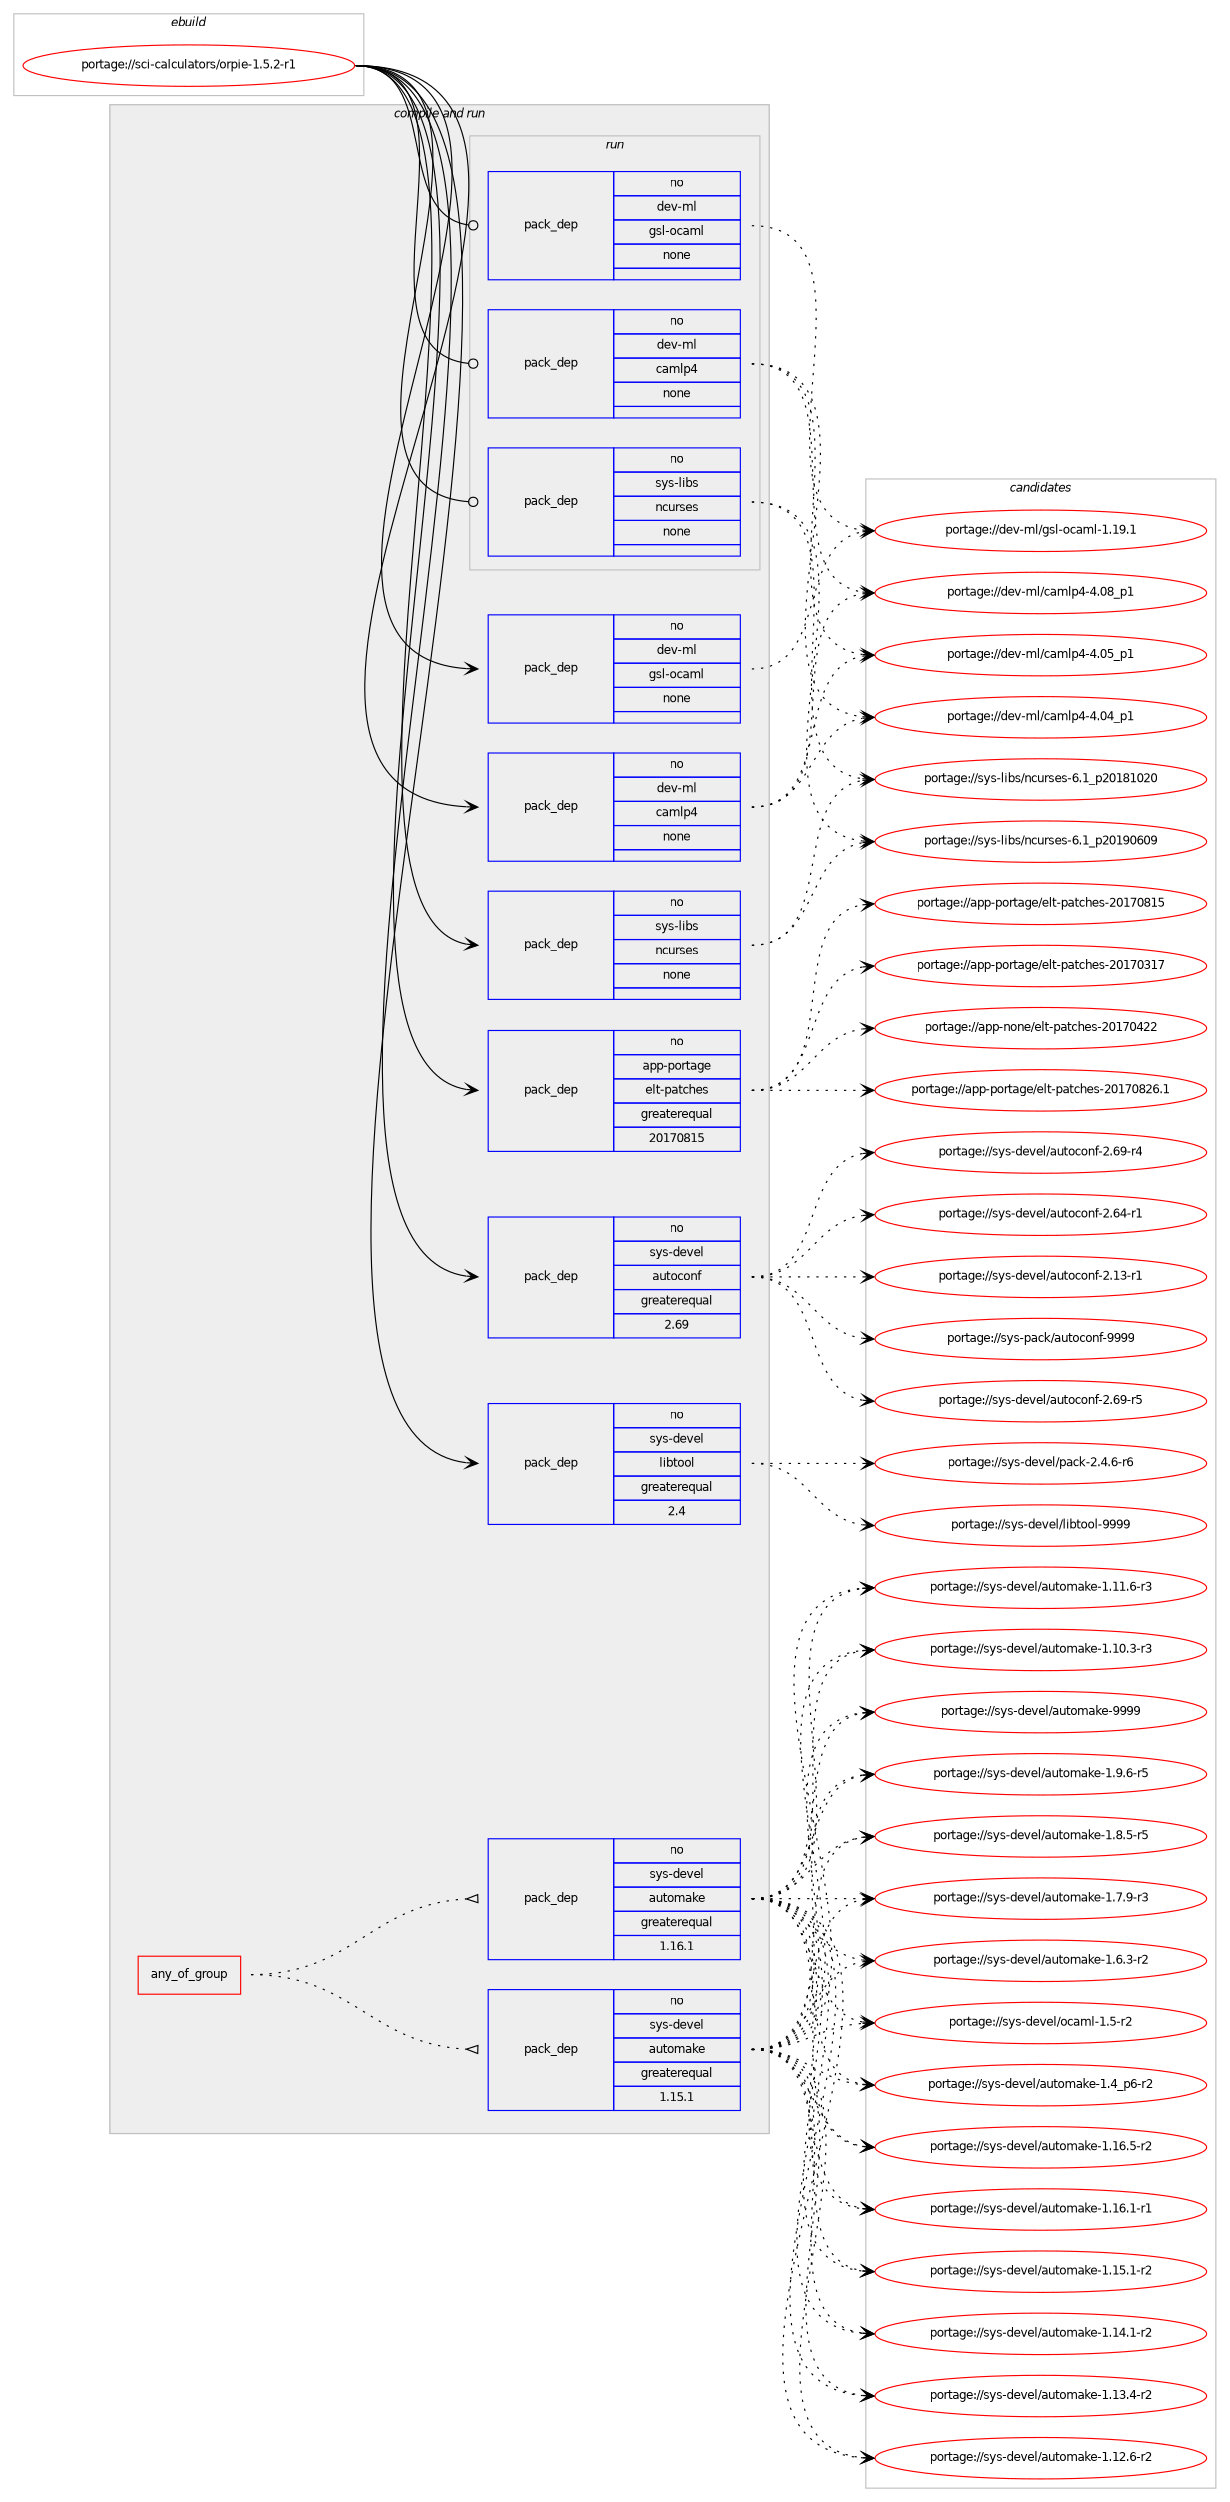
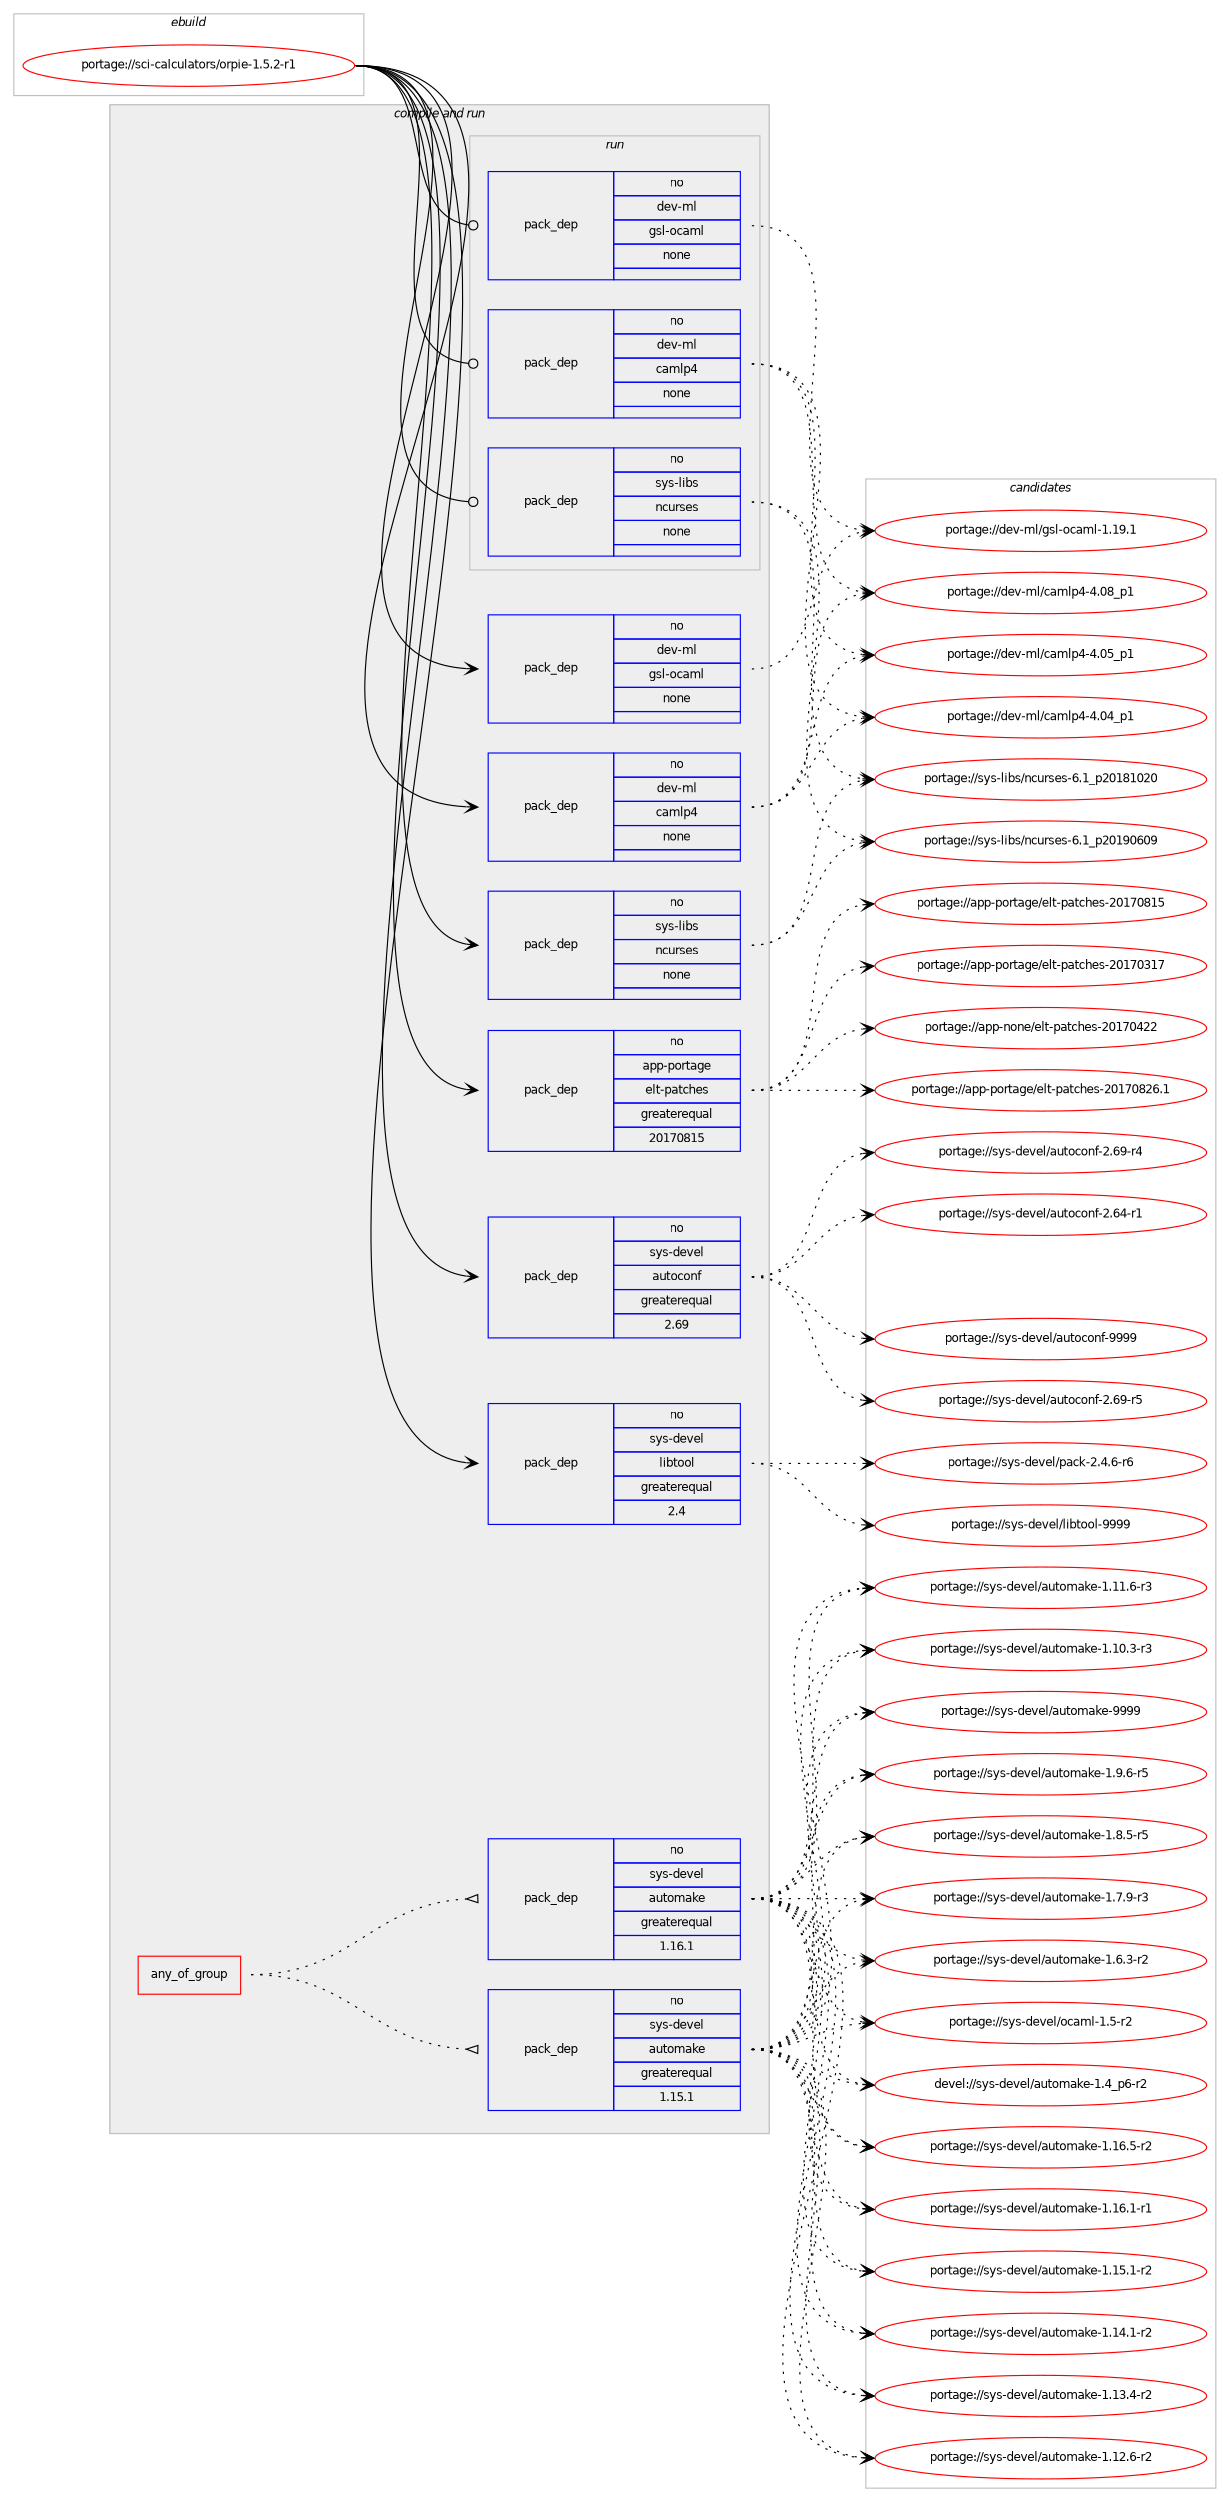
  digraph {
    compound=true
    concentrate=true
    fontname=Helvetica
    fontsize=10
    newrank=true
    rankdir=LR
    ranksep=1.5
    node [color=red fontname=Helvetica fontsize=10]
    edge [arrowhead=vee headport=w style=dotted tailport=e weight=100]
    n1 [label="portage://sci-calculators/orpie-1.5.2-r1" width=4]
    n2 [color=blue label=<<TABLE BORDER="0" CELLBORDER="1" CELLSPACING="0" CELLPADDING="4" WIDTH="220"><TR><TD ROWSPAN="6" CELLPADDING="30">pack_dep</TD></TR><TR><TD WIDTH="110">no</TD></TR><TR><TD>sys-devel</TD></TR><TR><TD>automake</TD></TR><TR><TD>greaterequal</TD></TR><TR><TD>1.16.1</TD></TR></TABLE>> shape=none]
    n3 [color=blue label=<<TABLE BORDER="0" CELLBORDER="1" CELLSPACING="0" CELLPADDING="4" WIDTH="220"><TR><TD ROWSPAN="6" CELLPADDING="30">pack_dep</TD></TR><TR><TD WIDTH="110">no</TD></TR><TR><TD>sys-devel</TD></TR><TR><TD>automake</TD></TR><TR><TD>greaterequal</TD></TR><TR><TD>1.15.1</TD></TR></TABLE>> shape=none]
    n4 [label=<<TABLE BORDER="0" CELLBORDER="1" CELLSPACING="0" CELLPADDING="4"><TR><TD CELLPADDING="10">any_of_group</TD></TR></TABLE>> shape=none]
    n5 [color=blue label=<<TABLE BORDER="0" CELLBORDER="1" CELLSPACING="0" CELLPADDING="4" WIDTH="220"><TR><TD ROWSPAN="6" CELLPADDING="30">pack_dep</TD></TR><TR><TD WIDTH="110">no</TD></TR><TR><TD>app-portage</TD></TR><TR><TD>elt-patches</TD></TR><TR><TD>greaterequal</TD></TR><TR><TD>20170815</TD></TR></TABLE>> shape=none]
    n6 [color=blue label=<<TABLE BORDER="0" CELLBORDER="1" CELLSPACING="0" CELLPADDING="4" WIDTH="220"><TR><TD ROWSPAN="6" CELLPADDING="30">pack_dep</TD></TR><TR><TD WIDTH="110">no</TD></TR><TR><TD>dev-ml</TD></TR><TR><TD>camlp4</TD></TR><TR><TD>none</TD></TR><TR><TD></TD></TR></TABLE>> shape=none]
    n7 [color=blue label=<<TABLE BORDER="0" CELLBORDER="1" CELLSPACING="0" CELLPADDING="4" WIDTH="220"><TR><TD ROWSPAN="6" CELLPADDING="30">pack_dep</TD></TR><TR><TD WIDTH="110">no</TD></TR><TR><TD>dev-ml</TD></TR><TR><TD>gsl-ocaml</TD></TR><TR><TD>none</TD></TR><TR><TD></TD></TR></TABLE>> shape=none]
    n8 [color=blue label=<<TABLE BORDER="0" CELLBORDER="1" CELLSPACING="0" CELLPADDING="4" WIDTH="220"><TR><TD ROWSPAN="6" CELLPADDING="30">pack_dep</TD></TR><TR><TD WIDTH="110">no</TD></TR><TR><TD>sys-devel</TD></TR><TR><TD>autoconf</TD></TR><TR><TD>greaterequal</TD></TR><TR><TD>2.69</TD></TR></TABLE>> shape=none]
    n9 [color=blue label=<<TABLE BORDER="0" CELLBORDER="1" CELLSPACING="0" CELLPADDING="4" WIDTH="220"><TR><TD ROWSPAN="6" CELLPADDING="30">pack_dep</TD></TR><TR><TD WIDTH="110">no</TD></TR><TR><TD>sys-devel</TD></TR><TR><TD>libtool</TD></TR><TR><TD>greaterequal</TD></TR><TR><TD>2.4</TD></TR></TABLE>> shape=none]
    n10 [color=blue label=<<TABLE BORDER="0" CELLBORDER="1" CELLSPACING="0" CELLPADDING="4" WIDTH="220"><TR><TD ROWSPAN="6" CELLPADDING="30">pack_dep</TD></TR><TR><TD WIDTH="110">no</TD></TR><TR><TD>sys-libs</TD></TR><TR><TD>ncurses</TD></TR><TR><TD>none</TD></TR><TR><TD></TD></TR></TABLE>> shape=none]
    n11 [color=blue label=<<TABLE BORDER="0" CELLBORDER="1" CELLSPACING="0" CELLPADDING="4" WIDTH="220"><TR><TD ROWSPAN="6" CELLPADDING="30">pack_dep</TD></TR><TR><TD WIDTH="110">no</TD></TR><TR><TD>dev-ml</TD></TR><TR><TD>camlp4</TD></TR><TR><TD>none</TD></TR><TR><TD></TD></TR></TABLE>> shape=none]
    n12 [color=blue label=<<TABLE BORDER="0" CELLBORDER="1" CELLSPACING="0" CELLPADDING="4" WIDTH="220"><TR><TD ROWSPAN="6" CELLPADDING="30">pack_dep</TD></TR><TR><TD WIDTH="110">no</TD></TR><TR><TD>dev-ml</TD></TR><TR><TD>gsl-ocaml</TD></TR><TR><TD>none</TD></TR><TR><TD></TD></TR></TABLE>> shape=none]
    n13 [color=blue label=<<TABLE BORDER="0" CELLBORDER="1" CELLSPACING="0" CELLPADDING="4" WIDTH="220"><TR><TD ROWSPAN="6" CELLPADDING="30">pack_dep</TD></TR><TR><TD WIDTH="110">no</TD></TR><TR><TD>sys-libs</TD></TR><TR><TD>ncurses</TD></TR><TR><TD>none</TD></TR><TR><TD></TD></TR></TABLE>> shape=none]
    n14 [label="portage://sys-devel/automake-9999" width=4]
    n15 [label="portage://sys-devel/automake-1.9.6-r5" width=4]
    n16 [label="portage://sys-devel/automake-1.8.5-r5" width=4]
    n17 [label="portage://sys-devel/automake-1.7.9-r3" width=4]
    n18 [label="portage://sys-devel/automake-1.6.3-r2" width=4]
    n19 [label="portage://sys-devel/ocaml-1.5-r2" width=4]
-   n20 [label="portage://sys-devel/automake-1.4_p6-r2" width=4]
+   n20 [label="devel://sys-devel/automake-1.4_p6-r2" width=4]
    n21 [label="portage://sys-devel/automake-1.16.5-r2" width=4]
    n22 [label="portage://sys-devel/automake-1.16.1-r1" width=4]
    n23 [label="portage://sys-devel/automake-1.15.1-r2" width=4]
    n24 [label="portage://sys-devel/automake-1.14.1-r2" width=4]
    n25 [label="portage://sys-devel/automake-1.13.4-r2" width=4]
    n26 [label="portage://sys-devel/automake-1.12.6-r2" width=4]
    n27 [label="portage://sys-devel/automake-1.11.6-r3" width=4]
    n28 [label="portage://sys-devel/automake-1.10.3-r3" width=4]
    n29 [label="portage://app-portage/elt-patches-20170826.1" width=4]
    n30 [label="portage://app-portage/elt-patches-20170815" width=4]
    n31 [label="portage://app-none/elt-patches-20170422" width=4]
    n32 [label="portage://app-portage/elt-patches-20170317" width=4]
    n33 [label="portage://dev-ml/camlp4-4.08_p1" width=4]
    n34 [label="portage://dev-ml/camlp4-4.05_p1" width=4]
    n35 [label="portage://dev-ml/camlp4-4.04_p1" width=4]
    n36 [label="portage://dev-ml/gsl-ocaml-1.19.1" width=4]
    n37 [label="portage://sys-devel/libtool-9999" width=4]
    n38 [label="portage://sys-devel/pack-2.4.6-r6" width=4]
-   n39 [label="portage://sys-pack/autoconf-9999" width=4]
+   n39 [label="portage://sys-devel/autoconf-9999" width=4]
    n40 [label="portage://sys-devel/autoconf-2.69-r5" width=4]
    n41 [label="portage://sys-devel/autoconf-2.69-r4" width=4]
    n42 [label="portage://sys-devel/autoconf-2.64-r1" width=4]
-   n43 [label="portage://sys-devel/autoconf-2.13-r1" width=4]
    n44 [label="portage://sys-libs/ncurses-6.1_p20190609" width=4]
    n45 [label="portage://sys-libs/ncurses-6.1_p20181020" width=4]
    subgraph cluster_1 {
      color=gray
      label=<<i>ebuild</i>>
      rank=same
      n1
    }
    subgraph cluster_2 {
      color=gray
      label=<<i>dependencies</i>>
      subgraph cluster_3 {
        color=gray
        fillcolor="#eeeeee"
        label=<<i>compile</i>>
        style=filled
        subgraph sub_4 {
          color=gray
          fillcolor="#eeeeee"
          label=<<i>compile</i>>
          style=filled
          n4
          subgraph sub_5 {
            color=gray
            fillcolor="#eeeeee"
            label=<<i>compile</i>>
            style=filled
            n2
          }
          subgraph sub_6 {
            color=gray
            fillcolor="#eeeeee"
            label=<<i>compile</i>>
            style=filled
            n3
          }
        }
        subgraph sub_7 {
          color=gray
          fillcolor="#eeeeee"
          label=<<i>compile</i>>
          style=filled
          n5
        }
        subgraph sub_8 {
          color=gray
          fillcolor="#eeeeee"
          label=<<i>compile</i>>
          style=filled
          n6
        }
        subgraph sub_9 {
          color=gray
          fillcolor="#eeeeee"
          label=<<i>compile</i>>
          style=filled
          n7
        }
        subgraph sub_10 {
          color=gray
          fillcolor="#eeeeee"
          label=<<i>compile</i>>
          style=filled
          n8
        }
        subgraph sub_11 {
          color=gray
          fillcolor="#eeeeee"
          label=<<i>compile</i>>
          style=filled
          n9
        }
        subgraph sub_12 {
          color=gray
          fillcolor="#eeeeee"
          label=<<i>compile</i>>
          style=filled
          n10
        }
      }
      subgraph cluster_13 {
        color=gray
        fillcolor="#eeeeee"
        label=<<i>compile and run</i>>
        style=filled
      }
      subgraph cluster_14 {
        color=gray
        fillcolor="#eeeeee"
        label=<<i>run</i>>
        style=filled
        subgraph sub_15 {
          color=gray
          fillcolor="#eeeeee"
          label=<<i>run</i>>
          style=filled
          n11
        }
        subgraph sub_16 {
          color=gray
          fillcolor="#eeeeee"
          label=<<i>run</i>>
          style=filled
          n12
        }
        subgraph sub_17 {
          color=gray
          fillcolor="#eeeeee"
          label=<<i>run</i>>
          style=filled
          n13
        }
      }
    }
    subgraph cluster_18 {
      color=gray
      label=<<i>candidates</i>>
      rank=same
      subgraph sub_19 {
        color=black
        label=<<i>candidates</i>>
        nodesep=1
        rank=same
        n14
        n15
        n16
        n17
        n18
        n19
        n20
        n21
        n22
        n23
        n24
        n25
        n26
        n27
        n28
      }
      subgraph sub_20 {
        color=black
        label=<<i>candidates</i>>
        nodesep=1
        rank=same
        n14
        n15
        n16
        n17
        n18
        n19
        n20
        n21
        n22
        n23
        n24
        n25
        n26
        n27
        n28
      }
      subgraph sub_21 {
        color=black
        label=<<i>candidates</i>>
        nodesep=1
        rank=same
        n29
        n30
        n31
        n32
      }
      subgraph sub_22 {
        color=black
        label=<<i>candidates</i>>
        nodesep=1
        rank=same
        n33
        n34
        n35
      }
      subgraph sub_23 {
        color=black
        label=<<i>candidates</i>>
        nodesep=1
        rank=same
        n36
      }
      subgraph sub_24 {
        color=black
        label=<<i>candidates</i>>
        nodesep=1
        rank=same
        n37
        n38
      }
      subgraph sub_25 {
        color=black
        label=<<i>candidates</i>>
        nodesep=1
        rank=same
        n39
        n40
        n41
        n42
-       n43
      }
      subgraph sub_26 {
        color=black
        label=<<i>candidates</i>>
        nodesep=1
        rank=same
        n44
        n45
      }
      subgraph sub_27 {
        color=black
        label=<<i>candidates</i>>
        nodesep=1
        rank=same
        n33
        n34
        n35
      }
      subgraph sub_28 {
        color=black
        label=<<i>candidates</i>>
        nodesep=1
        rank=same
        n36
      }
      subgraph sub_29 {
        color=black
        label=<<i>candidates</i>>
        nodesep=1
        rank=same
        n44
        n45
      }
    }
    n1 -> n5 [style=solid weight=20]
    n1 -> n6 [style=solid weight=20]
    n1 -> n7 [style=solid weight=20]
    n1 -> n8 [style=solid weight=20]
    n1 -> n9 [style=solid weight=20]
    n1 -> n10 [style=solid weight=20]
    n1 -> n11 [arrowhead=odot style=solid weight=20]
    n1 -> n12 [arrowhead=odot style=solid weight=20]
    n1 -> n13 [arrowhead=odot style=solid weight=20]
    n2 -> n14
    n2 -> n15
    n2 -> n16
    n2 -> n17
    n2 -> n18
    n2 -> n19
    n2 -> n20
    n2 -> n21
    n2 -> n22
    n2 -> n23
    n2 -> n24
    n2 -> n25
    n2 -> n26
    n2 -> n27
    n2 -> n28
    n3 -> n14
    n3 -> n15
    n3 -> n16
    n3 -> n17
    n3 -> n18
    n3 -> n19
    n3 -> n20
    n3 -> n21
    n3 -> n22
    n3 -> n23
    n3 -> n24
    n3 -> n25
    n3 -> n26
    n3 -> n27
    n3 -> n28
    n4 -> n2 [arrowhead=oinv weight=20]
    n4 -> n3 [arrowhead=oinv weight=20]
    n5 -> n29
    n5 -> n30
    n5 -> n31
    n5 -> n32
    n6 -> n33
    n6 -> n34
    n6 -> n35
    n7 -> n36
    n8 -> n39
    n8 -> n40
    n8 -> n41
    n8 -> n42
-   n8 -> n43
    n9 -> n37
    n9 -> n38
    n10 -> n44
    n10 -> n45
    n11 -> n33
    n11 -> n34
    n11 -> n35
    n12 -> n36
    n13 -> n44
    n13 -> n45
  }
